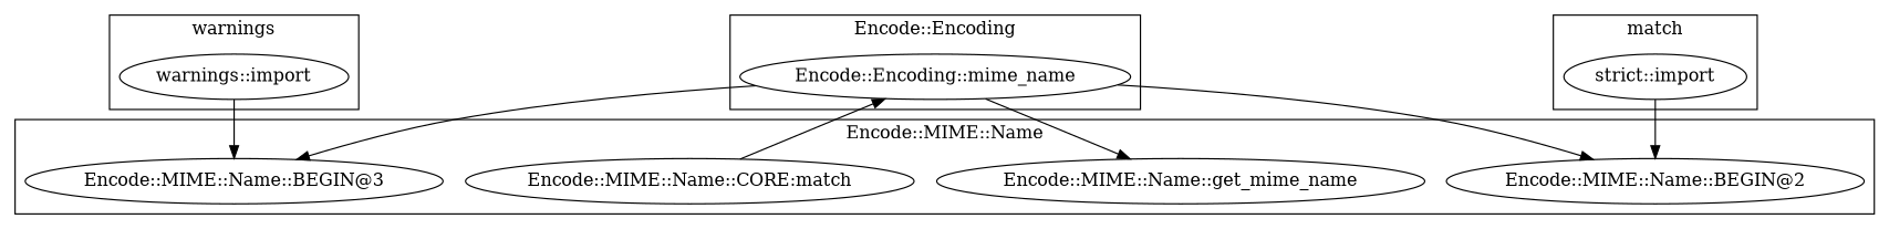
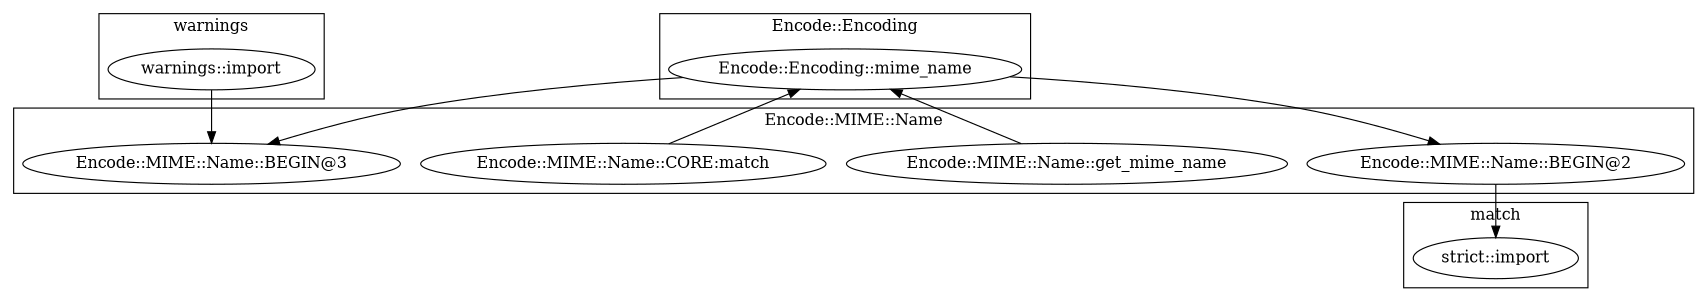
  digraph {
    "warnings::import"
    "Encode::Encoding::mime_name"
    "strict::import"
    "Encode::MIME::Name::BEGIN@2"
    "Encode::MIME::Name::get_mime_name"
    "Encode::MIME::Name::CORE:match"
    "Encode::MIME::Name::BEGIN@3"
    subgraph cluster_1 {
      label=warnings
      "warnings::import"
    }
    subgraph cluster_2 {
      label="Encode::Encoding"
      "Encode::Encoding::mime_name"
    }
    subgraph cluster_3 {
      label=match
      "strict::import"
    }
    subgraph cluster_4 {
      label="Encode::MIME::Name"
      "Encode::MIME::Name::BEGIN@2"
      "Encode::MIME::Name::get_mime_name"
      "Encode::MIME::Name::CORE:match"
      "Encode::MIME::Name::BEGIN@3"
    }
    "warnings::import" -> "Encode::MIME::Name::BEGIN@3"
    "Encode::Encoding::mime_name" -> "Encode::MIME::Name::BEGIN@2"
-   "Encode::Encoding::mime_name" -> "Encode::MIME::Name::get_mime_name"
+   "Encode::MIME::Name::get_mime_name" -> "Encode::Encoding::mime_name"
    "Encode::Encoding::mime_name" -> "Encode::MIME::Name::BEGIN@3"
-   "strict::import" -> "Encode::MIME::Name::BEGIN@2"
+   "Encode::MIME::Name::BEGIN@2" -> "strict::import"
    "Encode::MIME::Name::CORE:match" -> "Encode::Encoding::mime_name"
  }
